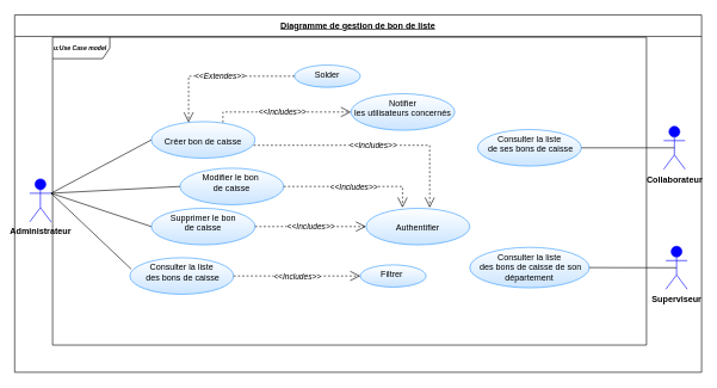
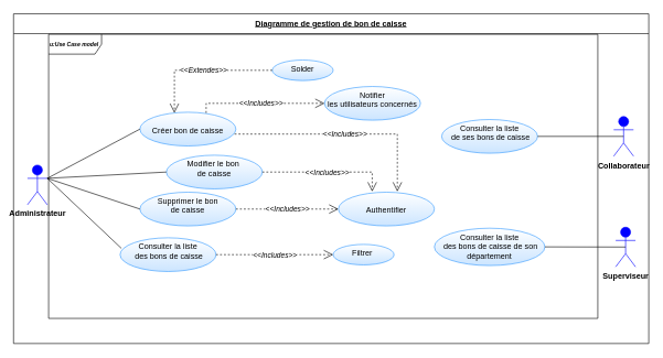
  <mxCell id="0" />
  <mxCell id="1" parent="0" />
- <mxCell id="2" value="&lt;u&gt;Diagramme de gestion de bon de liste&lt;/u&gt;" style="swimlane;fontStyle=1;align=center;horizontal=1;startSize=30;collapsible=0;html=1;whiteSpace=wrap;" parent="1" vertex="1"><mxGeometry x="20" y="20" width="960" height="499" as="geometry" /></mxCell>
+ <mxCell id="2" value="&lt;u&gt;Diagramme de gestion de bon de caisse&lt;/u&gt;" style="swimlane;fontStyle=1;align=center;horizontal=1;startSize=30;collapsible=0;html=1;whiteSpace=wrap;" parent="1" vertex="1"><mxGeometry x="20" y="20" width="960" height="499" as="geometry" /></mxCell>
  <mxCell id="3" value="&lt;i&gt;&lt;font style=&quot;font-size: 8.5px;&quot;&gt;&lt;b style=&quot;&quot;&gt;u:Use Case model&lt;/b&gt;&lt;/font&gt;&lt;/i&gt;" style="shape=umlFrame;whiteSpace=wrap;html=1;pointerEvents=0;recursiveResize=0;container=1;collapsible=0;width=80;align=left;" parent="2" vertex="1"><mxGeometry width="830" height="430" relative="1" as="geometry"><mxPoint x="53" y="31" as="offset" /></mxGeometry></mxCell>
  <mxCell id="4" value="&lt;div&gt;&lt;br&gt;&lt;/div&gt;Authentifier" style="ellipse;whiteSpace=wrap;html=1;verticalAlign=top;strokeColor=#3399FF;gradientColor=#CCE5FF;" parent="3" vertex="1"><mxGeometry x="438" y="239" width="145" height="51" as="geometry" /></mxCell>
  <mxCell id="5" value="&lt;div&gt;Supprimer le bon&lt;/div&gt;&lt;div&gt;de caisse&lt;/div&gt;" style="ellipse;whiteSpace=wrap;html=1;verticalAlign=top;strokeColor=#3399FF;gradientColor=#CCE5FF;" parent="3" vertex="1"><mxGeometry x="138" y="239" width="145" height="51" as="geometry" /></mxCell>
  <mxCell id="6" value="&lt;i&gt;&amp;lt;&amp;lt;Includes&amp;gt;&amp;gt;&lt;/i&gt;" style="endArrow=open;endSize=12;dashed=1;html=1;rounded=0;edgeStyle=orthogonalEdgeStyle;exitX=1;exitY=0.5;exitDx=0;exitDy=0;" parent="3" source="5" target="4" edge="1"><mxGeometry width="160" relative="1" as="geometry"><mxPoint x="403" y="114.5" as="sourcePoint" /><mxPoint x="699" y="399" as="targetPoint" /></mxGeometry></mxCell>
  <mxCell id="7" value="Modifier le bon&amp;nbsp;&lt;div&gt;de&amp;nbsp;&lt;span style=&quot;background-color: initial;&quot;&gt;caisse&lt;/span&gt;&lt;/div&gt;" style="ellipse;whiteSpace=wrap;html=1;verticalAlign=top;strokeColor=#3399FF;gradientColor=#CCE5FF;" parent="3" vertex="1"><mxGeometry x="178" y="183" width="145" height="51" as="geometry" /></mxCell>
  <mxCell id="8" value="&lt;i&gt;&amp;lt;&amp;lt;Includes&amp;gt;&amp;gt;&lt;/i&gt;" style="endArrow=open;endSize=12;dashed=1;html=1;rounded=0;edgeStyle=orthogonalEdgeStyle;entryX=0.352;entryY=-0.02;entryDx=0;entryDy=0;entryPerimeter=0;exitX=1;exitY=0.5;exitDx=0;exitDy=0;" parent="3" source="7" target="4" edge="1"><mxGeometry width="160" relative="1" as="geometry"><mxPoint x="317" y="114" as="sourcePoint" /><mxPoint x="718" y="421" as="targetPoint" /></mxGeometry></mxCell>
  <mxCell id="9" value="&lt;div&gt;&lt;br&gt;&lt;/div&gt;&lt;div&gt;Créer bon de caisse&lt;/div&gt;" style="ellipse;whiteSpace=wrap;html=1;verticalAlign=top;strokeColor=#3399FF;gradientColor=#CCE5FF;" parent="3" vertex="1"><mxGeometry x="138" y="118" width="145" height="51" as="geometry" /></mxCell>
  <mxCell id="10" value="&lt;i&gt;&amp;lt;&amp;lt;Includes&amp;gt;&amp;gt;&lt;/i&gt;" style="endArrow=open;endSize=12;dashed=1;html=1;rounded=0;edgeStyle=orthogonalEdgeStyle;exitX=0.986;exitY=0.647;exitDx=0;exitDy=0;entryX=0.614;entryY=-0.02;entryDx=0;entryDy=0;entryPerimeter=0;exitPerimeter=0;" parent="3" source="9" target="4" edge="1"><mxGeometry width="160" relative="1" as="geometry"><mxPoint x="475" y="127.5" as="sourcePoint" /><mxPoint x="690" y="351" as="targetPoint" /></mxGeometry></mxCell>
  <mxCell id="11" value="&lt;div&gt;Solder&lt;/div&gt;" style="ellipse;whiteSpace=wrap;html=1;verticalAlign=top;strokeColor=#3399FF;gradientColor=#CCE5FF;" parent="3" vertex="1"><mxGeometry x="338" y="39" width="92" height="31" as="geometry" /></mxCell>
  <mxCell id="12" value="&lt;i&gt;&amp;lt;&amp;lt;Extendes&amp;gt;&amp;gt;&lt;/i&gt;" style="endArrow=open;endSize=12;dashed=1;html=1;rounded=0;edgeStyle=orthogonalEdgeStyle;exitX=0;exitY=0.5;exitDx=0;exitDy=0;entryX=0.359;entryY=0.02;entryDx=0;entryDy=0;entryPerimeter=0;" parent="3" source="11" target="9" edge="1"><mxGeometry x="-0.022" width="160" relative="1" as="geometry"><mxPoint x="325" y="64" as="sourcePoint" /><mxPoint x="188" y="64" as="targetPoint" /><mxPoint as="offset" /></mxGeometry></mxCell>
  <mxCell id="13" value="&lt;div&gt;Consulter la liste&lt;/div&gt;&lt;div&gt;&amp;nbsp;des bons de caisse&lt;/div&gt;" style="ellipse;whiteSpace=wrap;html=1;verticalAlign=top;strokeColor=#3399FF;gradientColor=#CCE5FF;" parent="3" vertex="1"><mxGeometry x="108" y="308" width="145" height="51" as="geometry" /></mxCell>
  <mxCell id="14" value="&lt;div&gt;Filtrer&amp;nbsp;&lt;/div&gt;" style="ellipse;whiteSpace=wrap;html=1;verticalAlign=top;strokeColor=#3399FF;gradientColor=#CCE5FF;" parent="3" vertex="1"><mxGeometry x="430" y="318" width="92" height="31" as="geometry" /></mxCell>
  <mxCell id="15" value="&lt;i&gt;&amp;lt;&amp;lt;Includes&amp;gt;&amp;gt;&lt;/i&gt;" style="endArrow=open;endSize=12;dashed=1;html=1;rounded=0;edgeStyle=orthogonalEdgeStyle;exitX=1;exitY=0.5;exitDx=0;exitDy=0;entryX=0;entryY=0.5;entryDx=0;entryDy=0;" parent="3" source="13" target="14" edge="1"><mxGeometry width="160" relative="1" as="geometry"><mxPoint x="268" y="333" as="sourcePoint" /><mxPoint x="423" y="333" as="targetPoint" /></mxGeometry></mxCell>
  <mxCell id="16" value="&lt;div&gt;Consulter la liste&lt;/div&gt;&lt;div&gt;&amp;nbsp;de ses bons de caisse&lt;/div&gt;" style="ellipse;whiteSpace=wrap;html=1;verticalAlign=top;strokeColor=#3399FF;gradientColor=#CCE5FF;" vertex="1" parent="3"><mxGeometry x="594" y="129" width="145" height="51" as="geometry" /></mxCell>
  <mxCell id="17" value="&lt;div&gt;Consulter la liste&lt;/div&gt;&lt;div&gt;&amp;nbsp;des bons de caisse de son département&lt;/div&gt;" style="ellipse;whiteSpace=wrap;html=1;verticalAlign=top;strokeColor=#3399FF;gradientColor=#CCE5FF;" vertex="1" parent="3"><mxGeometry x="583" y="293.5" width="167" height="56.5" as="geometry" /></mxCell>
  <mxCell id="18" value="Notifier&lt;div&gt;les utilisateurs concernés&lt;/div&gt;" style="ellipse;whiteSpace=wrap;html=1;verticalAlign=top;strokeColor=#3399FF;gradientColor=#CCE5FF;" vertex="1" parent="3"><mxGeometry x="417" y="79" width="145" height="51" as="geometry" /></mxCell>
  <mxCell id="19" value="&lt;i&gt;&amp;lt;&amp;lt;Includes&amp;gt;&amp;gt;&lt;/i&gt;" style="endArrow=open;endSize=12;dashed=1;html=1;rounded=0;edgeStyle=orthogonalEdgeStyle;entryX=0;entryY=0.5;entryDx=0;entryDy=0;exitX=0.69;exitY=0.02;exitDx=0;exitDy=0;exitPerimeter=0;" edge="1" parent="3" source="9" target="18"><mxGeometry width="160" relative="1" as="geometry"><mxPoint x="227" y="90" as="sourcePoint" /><mxPoint x="393" y="119" as="targetPoint" /></mxGeometry></mxCell>
  <mxCell id="20" value="&lt;b&gt;Administrateur&lt;/b&gt;&lt;div&gt;&lt;b&gt;&lt;br&gt;&lt;/b&gt;&lt;/div&gt;" style="shape=umlActor;verticalLabelPosition=bottom;verticalAlign=top;html=1;outlineConnect=0;direction=east;rotation=0;fillColor=#0000FF;strokeColor=#0000FF;" parent="2" vertex="1"><mxGeometry x="21" y="229" width="30" height="60" as="geometry" /></mxCell>
  <mxCell id="21" value="" style="endArrow=none;html=1;rounded=0;entryX=0;entryY=0.5;entryDx=0;entryDy=0;exitX=1;exitY=0.333;exitDx=0;exitDy=0;exitPerimeter=0;" parent="2" source="20" target="5" edge="1"><mxGeometry width="50" height="50" relative="1" as="geometry"><mxPoint x="288" y="447" as="sourcePoint" /><mxPoint x="372" y="324" as="targetPoint" /></mxGeometry></mxCell>
  <mxCell id="22" value="" style="endArrow=none;html=1;rounded=0;entryX=0;entryY=0.5;entryDx=0;entryDy=0;exitX=1;exitY=0.333;exitDx=0;exitDy=0;exitPerimeter=0;" parent="2" source="20" target="7" edge="1"><mxGeometry width="50" height="50" relative="1" as="geometry"><mxPoint x="349" y="451" as="sourcePoint" /><mxPoint x="429" y="536" as="targetPoint" /></mxGeometry></mxCell>
  <mxCell id="23" value="" style="endArrow=none;html=1;rounded=0;entryX=0;entryY=0.5;entryDx=0;entryDy=0;exitX=1;exitY=0.333;exitDx=0;exitDy=0;exitPerimeter=0;" parent="2" source="20" target="9" edge="1"><mxGeometry width="50" height="50" relative="1" as="geometry"><mxPoint x="292" y="433" as="sourcePoint" /><mxPoint x="342" y="383" as="targetPoint" /></mxGeometry></mxCell>
  <mxCell id="24" value="" style="endArrow=none;html=1;rounded=0;entryX=0.014;entryY=0.314;entryDx=0;entryDy=0;exitX=1;exitY=0.333;exitDx=0;exitDy=0;exitPerimeter=0;entryPerimeter=0;" parent="2" source="20" target="13" edge="1"><mxGeometry width="50" height="50" relative="1" as="geometry"><mxPoint x="61" y="259" as="sourcePoint" /><mxPoint x="208" y="336" as="targetPoint" /></mxGeometry></mxCell>
  <mxCell id="25" value="&lt;div&gt;&lt;b&gt;Superviseur&lt;/b&gt;&lt;/div&gt;" style="shape=umlActor;verticalLabelPosition=bottom;verticalAlign=top;html=1;outlineConnect=0;direction=east;rotation=0;fillColor=#0000FF;strokeColor=#0000FF;" vertex="1" parent="2"><mxGeometry x="910" y="323" width="30" height="60" as="geometry" /></mxCell>
  <mxCell id="26" value="" style="endArrow=none;html=1;rounded=0;entryX=0.5;entryY=0.5;entryDx=0;entryDy=0;entryPerimeter=0;exitX=1;exitY=0.5;exitDx=0;exitDy=0;" edge="1" parent="2" source="17" target="25"><mxGeometry width="50" height="50" relative="1" as="geometry"><mxPoint x="733" y="319" as="sourcePoint" /><mxPoint x="713" y="272.5" as="targetPoint" /></mxGeometry></mxCell>
  <mxCell id="27" value="&lt;div&gt;&lt;b&gt;Collaborateur&lt;/b&gt;&lt;/div&gt;&lt;div&gt;&lt;b&gt;&lt;br&gt;&lt;/b&gt;&lt;/div&gt;" style="shape=umlActor;verticalLabelPosition=bottom;verticalAlign=top;html=1;outlineConnect=0;direction=east;rotation=0;fillColor=#0000FF;strokeColor=#0000FF;" parent="2" vertex="1"><mxGeometry x="907" y="155.5" width="30" height="60" as="geometry" /></mxCell>
  <mxCell id="28" value="" style="endArrow=none;html=1;rounded=0;entryX=0.5;entryY=0.5;entryDx=0;entryDy=0;entryPerimeter=0;exitX=1;exitY=0.5;exitDx=0;exitDy=0;" parent="2" source="16" target="27" edge="1"><mxGeometry width="50" height="50" relative="1" as="geometry"><mxPoint x="835" y="185.5" as="sourcePoint" /><mxPoint x="815" y="139" as="targetPoint" /></mxGeometry></mxCell>
